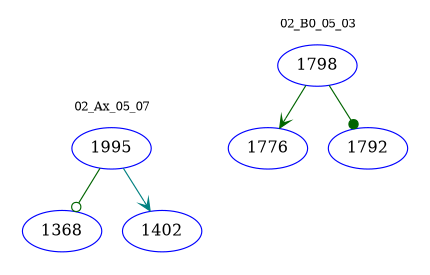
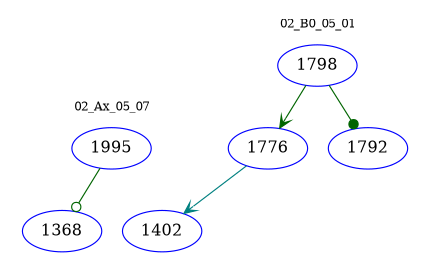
  digraph {
    node [color=blue]
    edge [arrowhead=vee color=darkgreen]
    n1 [label=1995]
    n2 [label=1368]
    n3 [label=1402]
    n4 [label=1798]
    n5 [label=1776]
    n6 [label=1792]
    subgraph cluster_1 {
      color=white
      fontsize=10
      label="02_Ax_05_07"
      n1
      n2
      n3
    }
    subgraph cluster_2 {
      color=white
      fontsize=10
-     label="02_B0_05_03"
+     label="02_B0_05_01"
      n4
      n5
      n6
    }
    n1 -> n2 [arrowhead=odot]
-   n1 -> n3 [color=teal]
+   n5 -> n3 [color=teal]
    n4 -> n5
    n4 -> n6 [arrowhead=dot]
  }
